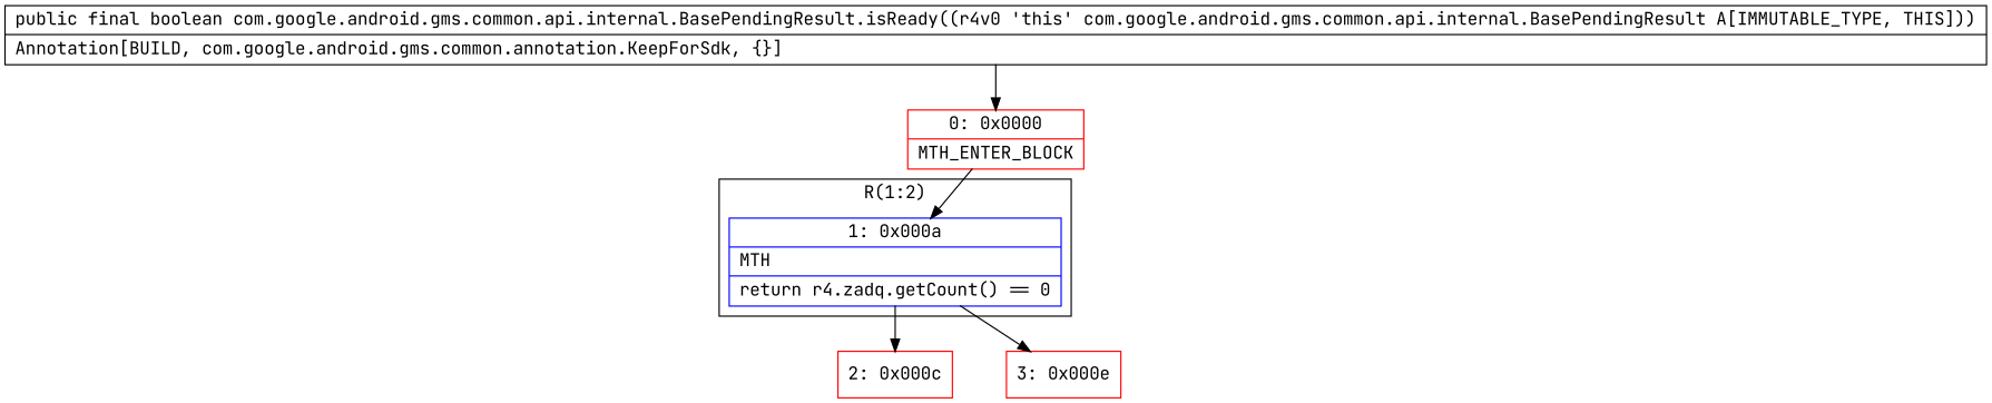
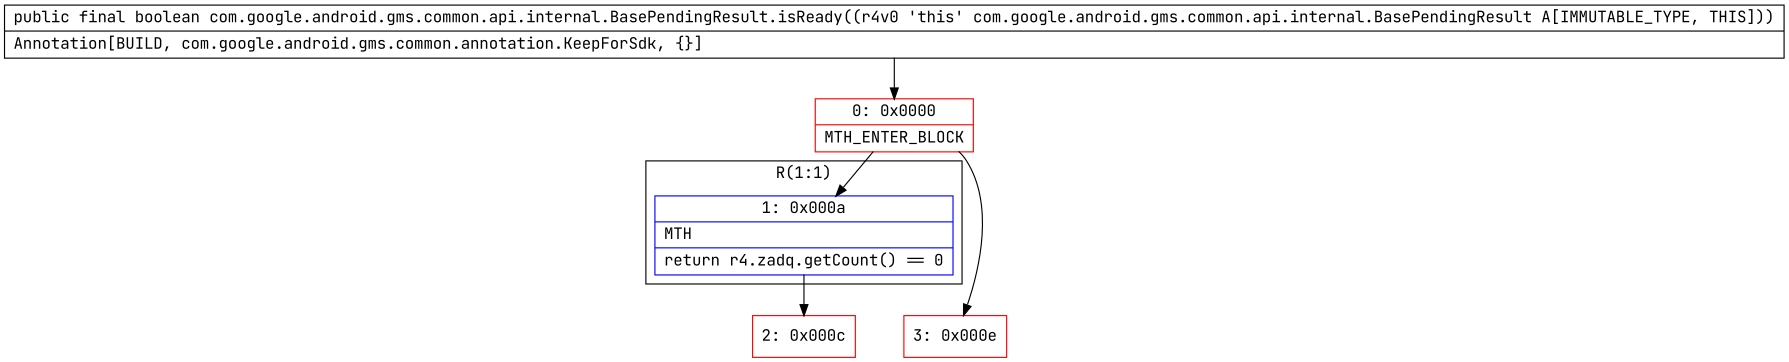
  digraph {
    fontname="JetBrains Mono"
    node [color=red fontname="JetBrains Mono" shape=record]
    edge [fontname="JetBrains Mono"]
    n1 [color=blue label="{1\:\ 0x000a|MTH\l|return r4.zadq.getCount() == 0\l}"]
    n2 [label="{2\:\ 0x000c}"]
    n3 [label="{3\:\ 0x000e}"]
    n4 [label="{0\:\ 0x0000|MTH_ENTER_BLOCK\l}"]
    n5 [label="{public final boolean com.google.android.gms.common.api.internal.BasePendingResult.isReady((r4v0 'this' com.google.android.gms.common.api.internal.BasePendingResult A[IMMUTABLE_TYPE, THIS]))  | Annotation[BUILD, com.google.android.gms.common.annotation.KeepForSdk, \{\}]\l}" color=""]
    subgraph cluster_1 {
-     label="R(1:2)"
+     label="R(1:1)"
      n1
    }
    n1 -> n2
-   n1 -> n3
+   n4 -> n3
    n4 -> n1
    n5 -> n4
  }
